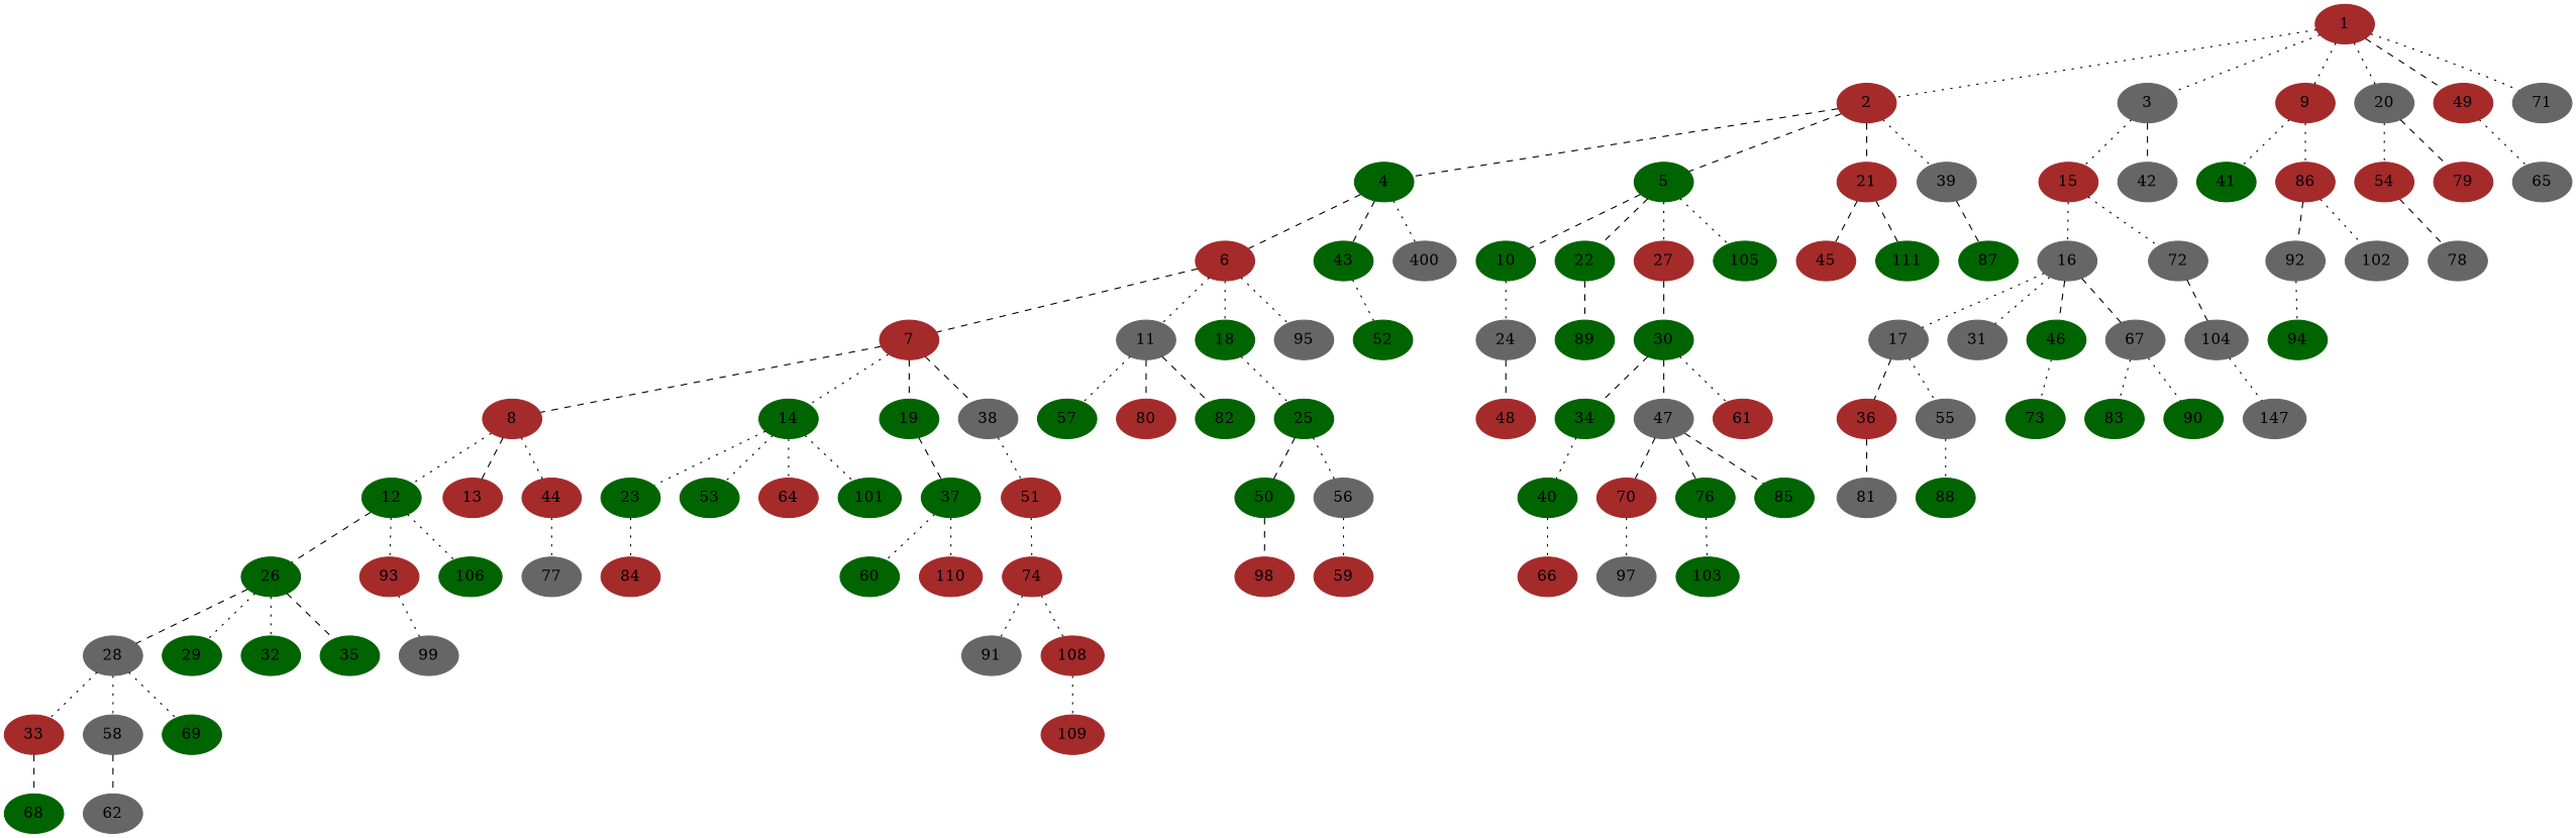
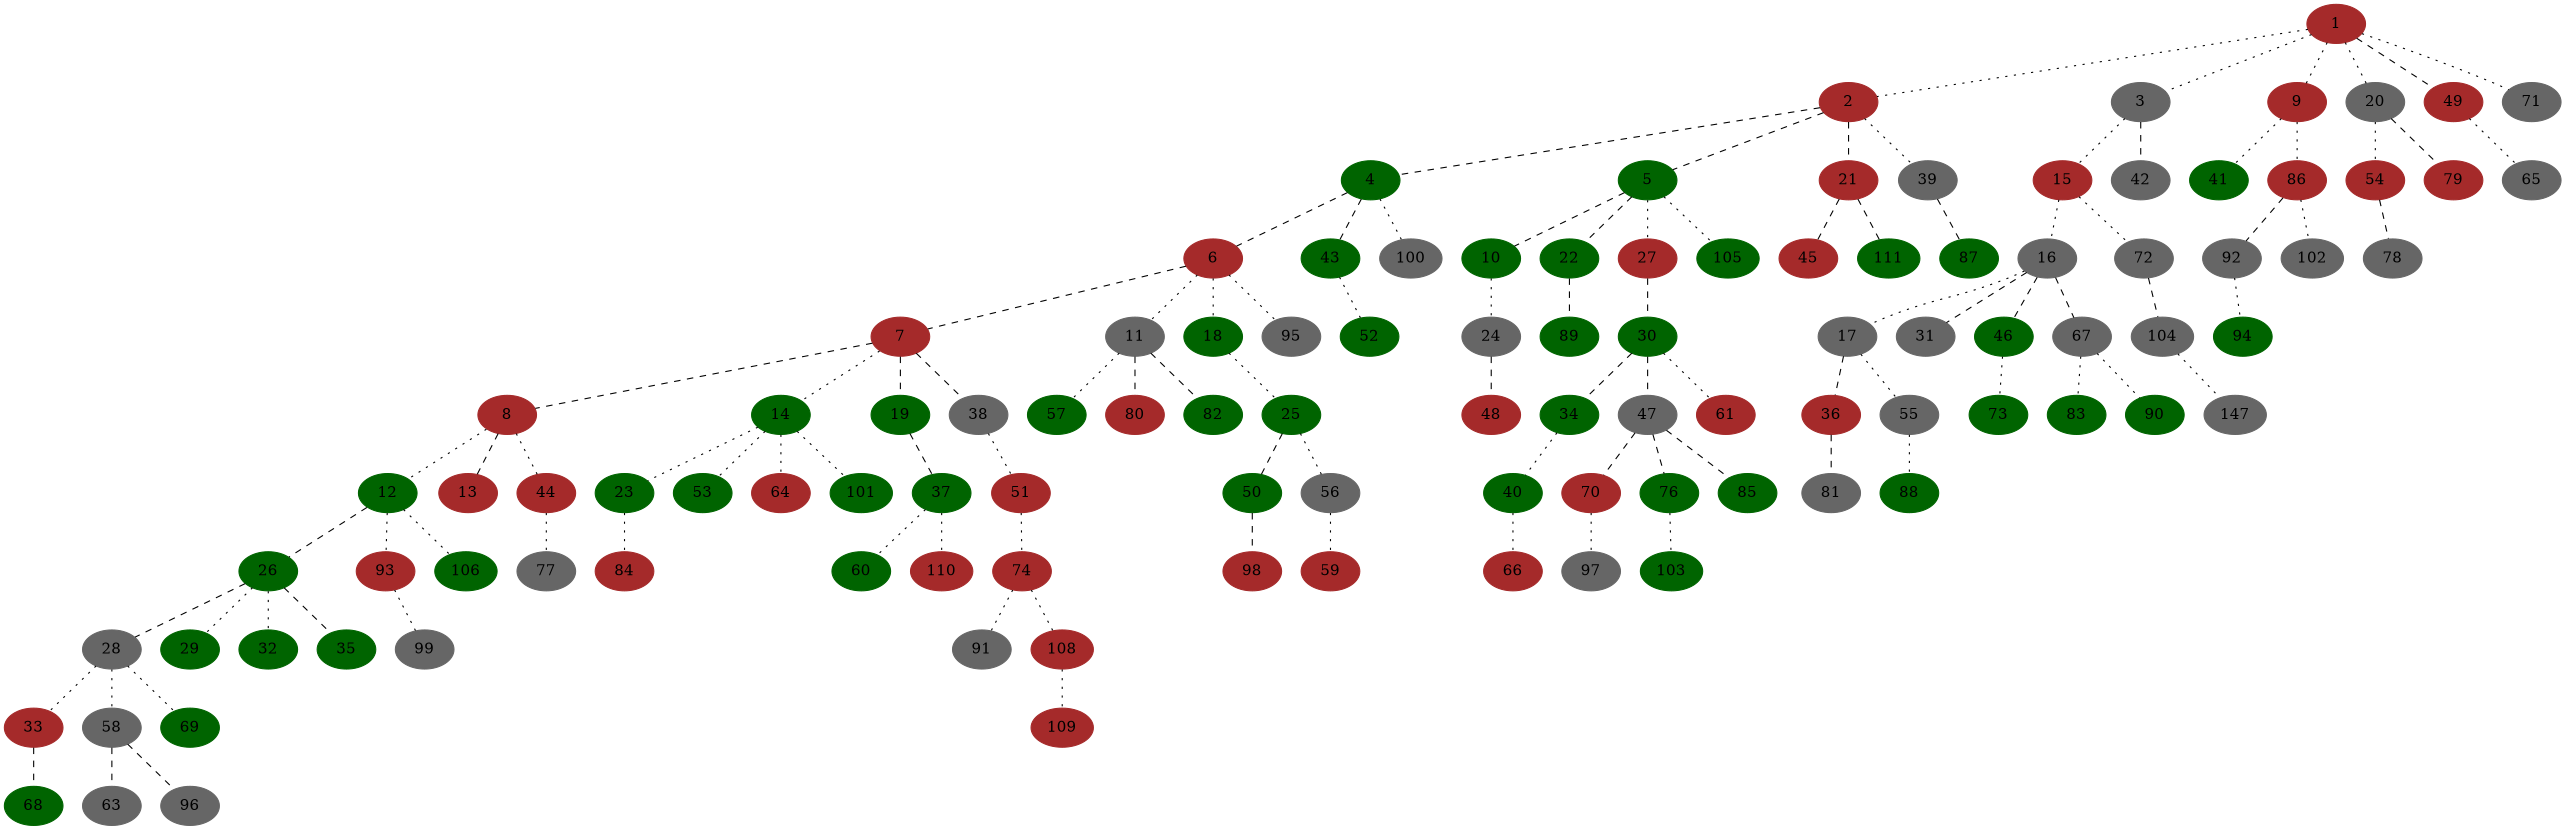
  graph {
    node [color=darkgreen style=filled]
    edge [style=dotted]
    1 [color=brown]
    2 [color=brown]
    3 [color=gray40]
    9 [color=brown]
    20 [color=gray40]
    49 [color=brown]
    71 [color=gray40]
    4
    5
    21 [color=brown]
    39 [color=gray40]
    15 [color=brown]
    42 [color=gray40]
    41
    86 [color=brown]
    54 [color=brown]
    79 [color=brown]
    65 [color=gray40]
    6 [color=brown]
    43
-   100 [color=gray40 label=400]
+   100 [color=gray40]
    10
    22
    27 [color=brown]
    105
    45 [color=brown]
    111
    87
    16 [color=gray40]
    72 [color=gray40]
    7 [color=brown]
    11 [color=gray40]
    18
    95 [color=gray40]
    52
    24 [color=gray40]
    89
    30
    8 [color=brown]
    14
    19
    38 [color=gray40]
    57
    80 [color=brown]
    82
    25
    12
    13 [color=brown]
    44 [color=brown]
    23
    53
    64 [color=brown]
    101
    37
    51 [color=brown]
    26
    93 [color=brown]
    106
    77 [color=gray40]
    92 [color=gray40]
    102 [color=gray40]
    48 [color=brown]
    28 [color=gray40]
    29
    32
    35
    99 [color=gray40]
    84 [color=brown]
    17 [color=gray40]
    31 [color=gray40]
    46
    67 [color=gray40]
    104 [color=gray40]
    36 [color=brown]
    55 [color=gray40]
    73
    83
    90
    81 [color=gray40]
    88
    50
    56 [color=gray40]
    60
    110 [color=brown]
    78 [color=gray40]
    98 [color=brown]
    59 [color=brown]
    33 [color=brown]
    58 [color=gray40]
    69
    34
    47 [color=gray40]
    61 [color=brown]
    68
-   62 [color=gray40]
+   62 [color=gray40 label=63]
+   96 [color=gray40]
    40
    70 [color=brown]
    76
    85
    66 [color=brown]
    74 [color=brown]
    97 [color=gray40]
    103
    91 [color=gray40]
    108 [color=brown]
    n107 [color=gray40 label=147]
    109 [color=brown]
    94
    1 -- 2
    1 -- 3
    1 -- 9
    1 -- 20
    1 -- 49 [style=dashed]
    1 -- 71
    2 -- 4 [style=dashed]
    2 -- 5 [style=dashed]
    2 -- 21 [style=dashed]
    2 -- 39
    3 -- 15
    3 -- 42 [style=dashed]
    9 -- 41
    9 -- 86
    20 -- 54
    20 -- 79 [style=dashed]
    49 -- 65
    4 -- 6 [style=dashed]
    4 -- 43 [style=dashed]
    4 -- 100
    5 -- 10 [style=dashed]
    5 -- 22 [style=dashed]
    5 -- 27
    5 -- 105
    21 -- 45 [style=dashed]
    21 -- 111 [style=dashed]
    39 -- 87 [style=dashed]
    15 -- 16
    15 -- 72
    86 -- 92 [style=dashed]
    86 -- 102
    54 -- 78 [style=dashed]
    6 -- 7 [style=dashed]
    6 -- 11
    6 -- 18
    6 -- 95
    43 -- 52
    10 -- 24
    22 -- 89 [style=dashed]
    27 -- 30 [style=dashed]
    16 -- 17
-   16 -- 31
+   16 -- 31 [style=dashed]
    16 -- 46 [style=dashed]
    16 -- 67 [style=dashed]
    72 -- 104 [style=dashed]
    7 -- 8 [style=dashed]
    7 -- 14
    7 -- 19 [style=dashed]
    7 -- 38 [style=dashed]
    11 -- 57
    11 -- 80 [style=dashed]
    11 -- 82 [style=dashed]
    18 -- 25
    24 -- 48 [style=dashed]
    30 -- 34 [style=dashed]
    30 -- 47 [style=dashed]
    30 -- 61
    8 -- 12
    8 -- 13 [style=dashed]
    8 -- 44
    14 -- 23
    14 -- 53
    14 -- 64
    14 -- 101
    19 -- 37 [style=dashed]
    38 -- 51
    25 -- 50 [style=dashed]
    25 -- 56
    12 -- 26 [style=dashed]
    12 -- 93
    12 -- 106
    44 -- 77
    23 -- 84
    37 -- 60
    37 -- 110
    51 -- 74
    26 -- 28 [style=dashed]
    26 -- 29
    26 -- 32
    26 -- 35 [style=dashed]
    93 -- 99
    92 -- 94
    28 -- 33
    28 -- 58
    28 -- 69
    17 -- 36 [style=dashed]
    17 -- 55
    46 -- 73
    67 -- 83
    67 -- 90
    104 -- n107
    36 -- 81 [style=dashed]
    55 -- 88
    50 -- 98 [style=dashed]
    56 -- 59
    33 -- 68 [style=dashed]
    58 -- 62 [style=dashed]
+   58 -- 96 [style=dashed]
    34 -- 40
    47 -- 70 [style=dashed]
    47 -- 76 [style=dashed]
    47 -- 85 [style=dashed]
    40 -- 66
    70 -- 97
    76 -- 103
    74 -- 91
    74 -- 108
    108 -- 109
  }
